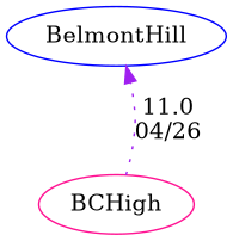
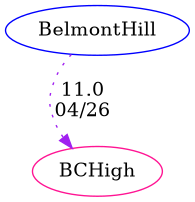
  digraph {
    BelmontHill [color=blue]
    BCHigh [color=deeppink]
-   BCHigh -> BelmontHill [label="11.0\n04/26" random=random weight=89 color=purple style=dotted]
+   BelmontHill -> BCHigh [label="11.0\n04/26" random=random weight=89 color=purple style=dotted]
  }
